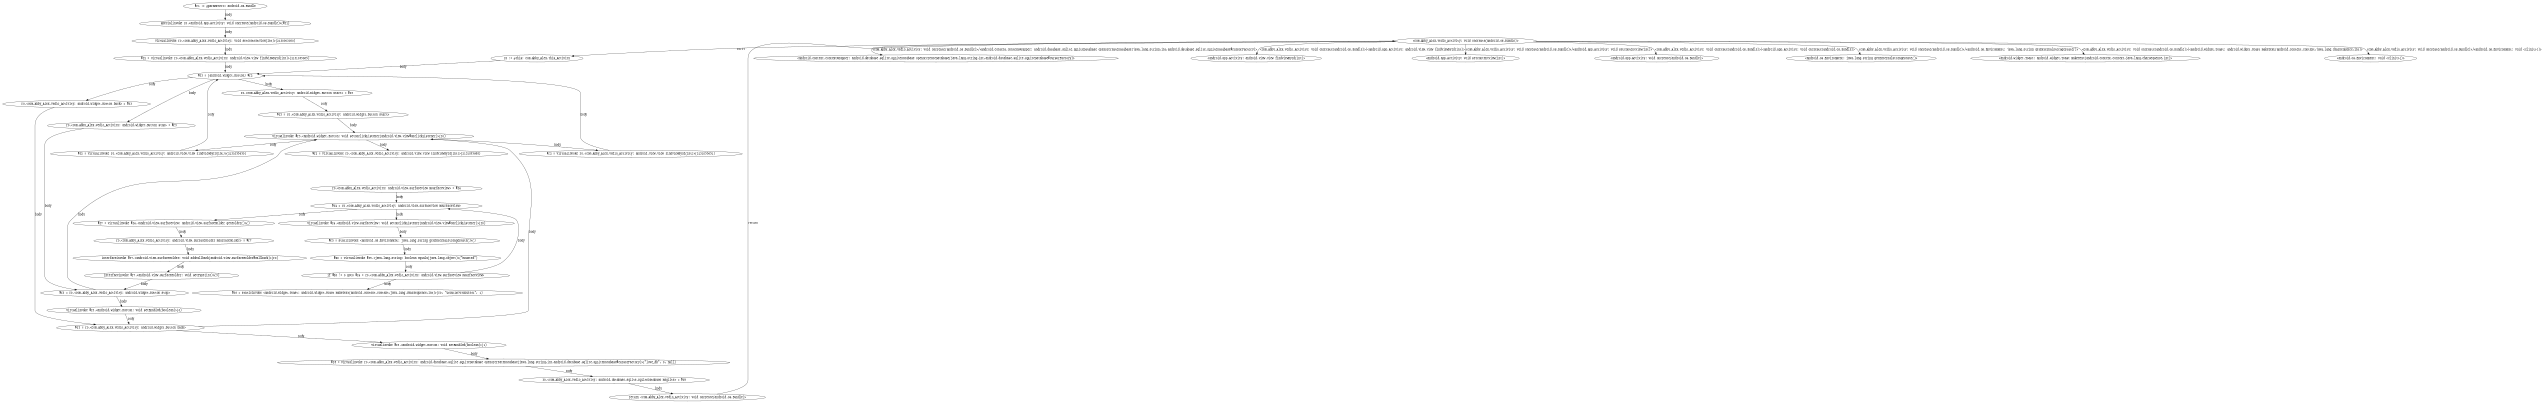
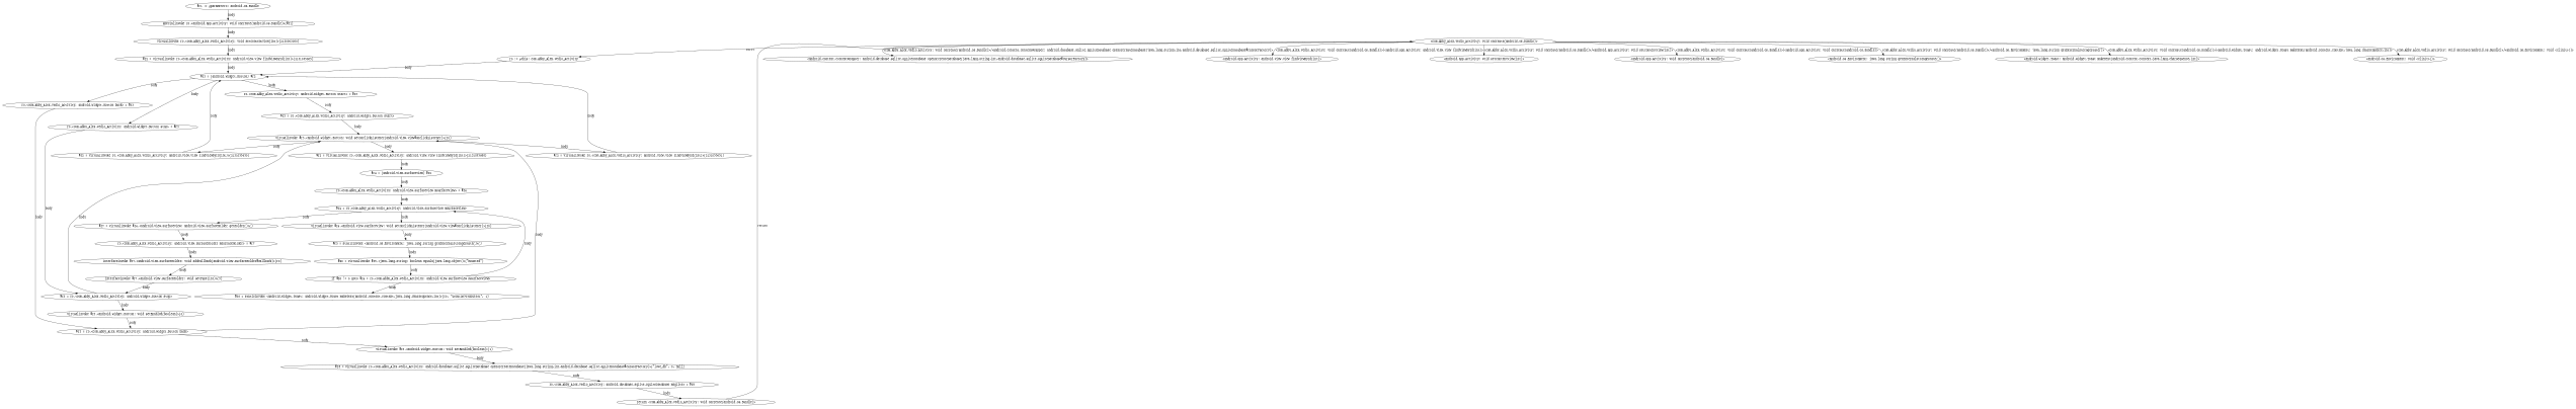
  digraph {
    fontname="Courier Prime"
    node [fontname="Courier Prime"]
    edge [fontname="Courier Prime"]
    "<com.Abby_Alex.vedio_Activity: void onCreate(android.os.Bundle)>"
    "<android.os.Environment: void <clinit>()>"
-   "r0 := @this: com.Abby_Alex.vedio_Activity" [label="r0 := @this: com.Abby_Alex.this_Activity"]
+   "r0 := @this: com.Abby_Alex.vedio_Activity"
    "<android.content.ContextWrapper: android.database.sqlite.SQLiteDatabase openOrCreateDatabase(java.lang.String,int,android.database.sqlite.SQLiteDatabase$CursorFactory)>"
    "<android.app.Activity: android.view.View findViewById(int)>"
    "<android.app.Activity: void setContentView(int)>"
    "<android.app.Activity: void onCreate(android.os.Bundle)>"
    "<android.os.Environment: java.lang.String getExternalStorageState()>"
    "<android.widget.Toast: android.widget.Toast makeText(android.content.Context,java.lang.CharSequence,int)>"
    "$r3 = (android.widget.Button) $r2"
    "$r1 := @parameter0: android.os.Bundle"
    "specialinvoke r0.<android.app.Activity: void onCreate(android.os.Bundle)>($r1)"
    "virtualinvoke r0.<com.Abby_Alex.vedio_Activity: void setContentView(int)>(2130903050)"
    "$r2 = virtualinvoke r0.<com.Abby_Alex.vedio_Activity: android.view.View findViewById(int)>(2131099689)"
    "r0.<com.Abby_Alex.vedio_Activity: android.widget.Button start> = $r3"
    "r0.<com.Abby_Alex.vedio_Activity: android.widget.Button stop> = $r3"
    "r0.<com.Abby_Alex.vedio_Activity: android.widget.Button back> = $r3"
    "$r3 = r0.<com.Abby_Alex.vedio_Activity: android.widget.Button start>"
    "$r3 = r0.<com.Abby_Alex.vedio_Activity: android.widget.Button stop>"
    "$r3 = r0.<com.Abby_Alex.vedio_Activity: android.widget.Button back>"
    "virtualinvoke $r3.<android.widget.Button: void setOnClickListener(android.view.View$OnClickListener)>(r0)"
    "$r2 = virtualinvoke r0.<com.Abby_Alex.vedio_Activity: android.view.View findViewById(int)>(2131099690)"
    "$r2 = virtualinvoke r0.<com.Abby_Alex.vedio_Activity: android.view.View findViewById(int)>(2131099691)"
    "$r2 = virtualinvoke r0.<com.Abby_Alex.vedio_Activity: android.view.View findViewById(int)>(2131099688)"
+   "$r4 = (android.view.SurfaceView) $r2"
    "virtualinvoke $r3.<android.widget.Button: void setEnabled(boolean)>(0)"
    "virtualinvoke $r3.<android.widget.Button: void setEnabled(boolean)>(1)"
    "$r8 = virtualinvoke r0.<com.Abby_Alex.vedio_Activity: android.database.sqlite.SQLiteDatabase openOrCreateDatabase(java.lang.String,int,android.database.sqlite.SQLiteDatabase$CursorFactory)>(\"love_db\", 0, null)"
    "r0.<com.Abby_Alex.vedio_Activity: android.view.SurfaceView mSurfaceview> = $r4"
    "$r4 = r0.<com.Abby_Alex.vedio_Activity: android.view.SurfaceView mSurfaceview>"
    "virtualinvoke $r4.<android.view.SurfaceView: void setOnClickListener(android.view.View$OnClickListener)>(r0)"
    "$r7 = virtualinvoke $r4.<android.view.SurfaceView: android.view.SurfaceHolder getHolder()>()"
    "$r5 = staticinvoke <android.os.Environment: java.lang.String getExternalStorageState()>()"
    "r0.<com.Abby_Alex.vedio_Activity: android.view.SurfaceHolder mSurfaceHolder> = $r7"
    "$z0 = virtualinvoke $r5.<java.lang.String: boolean equals(java.lang.Object)>(\"mounted\")"
    "if $z0 != 0 goto $r4 = r0.<com.Abby_Alex.vedio_Activity: android.view.SurfaceView mSurfaceview>"
    "$r6 = staticinvoke <android.widget.Toast: android.widget.Toast makeText(android.content.Context,java.lang.CharSequence,int)>(r0, \"\u6ca1\u6709SD\u5361\", 1)"
    "interfaceinvoke $r7.<android.view.SurfaceHolder: void addCallback(android.view.SurfaceHolder$Callback)>(r0)"
    "interfaceinvoke $r7.<android.view.SurfaceHolder: void setType(int)>(3)"
    "r0.<com.Abby_Alex.vedio_Activity: android.database.sqlite.SQLiteDatabase mSQlite> = $r8"
    "return <com.Abby_Alex.vedio_Activity: void onCreate(android.os.Bundle)>"
    "<com.Abby_Alex.vedio_Activity: void onCreate(android.os.Bundle)>" -> "<android.os.Environment: void <clinit>()>" [label="<com.Abby_Alex.vedio_Activity: void onCreate(android.os.Bundle)>/<android.os.Environment: void <clinit>()>"]
    "<com.Abby_Alex.vedio_Activity: void onCreate(android.os.Bundle)>" -> "r0 := @this: com.Abby_Alex.vedio_Activity" [label=enter]
    "<com.Abby_Alex.vedio_Activity: void onCreate(android.os.Bundle)>" -> "<android.content.ContextWrapper: android.database.sqlite.SQLiteDatabase openOrCreateDatabase(java.lang.String,int,android.database.sqlite.SQLiteDatabase$CursorFactory)>" [label="<com.Abby_Alex.vedio_Activity: void onCreate(android.os.Bundle)>/<android.content.ContextWrapper: android.database.sqlite.SQLiteDatabase openOrCreateDatabase(java.lang.String,int,android.database.sqlite.SQLiteDatabase$CursorFactory)>"]
    "<com.Abby_Alex.vedio_Activity: void onCreate(android.os.Bundle)>" -> "<android.app.Activity: android.view.View findViewById(int)>" [label="<com.Abby_Alex.vedio_Activity: void onCreate(android.os.Bundle)>/<android.app.Activity: android.view.View findViewById(int)>"]
    "<com.Abby_Alex.vedio_Activity: void onCreate(android.os.Bundle)>" -> "<android.app.Activity: void setContentView(int)>" [label="<com.Abby_Alex.vedio_Activity: void onCreate(android.os.Bundle)>/<android.app.Activity: void setContentView(int)>"]
    "<com.Abby_Alex.vedio_Activity: void onCreate(android.os.Bundle)>" -> "<android.app.Activity: void onCreate(android.os.Bundle)>" [label="<com.Abby_Alex.vedio_Activity: void onCreate(android.os.Bundle)>/<android.app.Activity: void onCreate(android.os.Bundle)>"]
    "<com.Abby_Alex.vedio_Activity: void onCreate(android.os.Bundle)>" -> "<android.os.Environment: java.lang.String getExternalStorageState()>" [label="<com.Abby_Alex.vedio_Activity: void onCreate(android.os.Bundle)>/<android.os.Environment: java.lang.String getExternalStorageState()>"]
    "<com.Abby_Alex.vedio_Activity: void onCreate(android.os.Bundle)>" -> "<android.widget.Toast: android.widget.Toast makeText(android.content.Context,java.lang.CharSequence,int)>" [label="<com.Abby_Alex.vedio_Activity: void onCreate(android.os.Bundle)>/<android.widget.Toast: android.widget.Toast makeText(android.content.Context,java.lang.CharSequence,int)>"]
    "r0 := @this: com.Abby_Alex.vedio_Activity" -> "$r3 = (android.widget.Button) $r2" [label=body]
    "$r3 = (android.widget.Button) $r2" -> "r0.<com.Abby_Alex.vedio_Activity: android.widget.Button start> = $r3" [label=body]
    "$r3 = (android.widget.Button) $r2" -> "r0.<com.Abby_Alex.vedio_Activity: android.widget.Button stop> = $r3" [label=body]
    "$r3 = (android.widget.Button) $r2" -> "r0.<com.Abby_Alex.vedio_Activity: android.widget.Button back> = $r3" [label=body]
    "$r1 := @parameter0: android.os.Bundle" -> "specialinvoke r0.<android.app.Activity: void onCreate(android.os.Bundle)>($r1)" [label=body]
    "specialinvoke r0.<android.app.Activity: void onCreate(android.os.Bundle)>($r1)" -> "virtualinvoke r0.<com.Abby_Alex.vedio_Activity: void setContentView(int)>(2130903050)" [label=body]
    "virtualinvoke r0.<com.Abby_Alex.vedio_Activity: void setContentView(int)>(2130903050)" -> "$r2 = virtualinvoke r0.<com.Abby_Alex.vedio_Activity: android.view.View findViewById(int)>(2131099689)" [label=body]
    "$r2 = virtualinvoke r0.<com.Abby_Alex.vedio_Activity: android.view.View findViewById(int)>(2131099689)" -> "$r3 = (android.widget.Button) $r2" [label=body]
    "r0.<com.Abby_Alex.vedio_Activity: android.widget.Button start> = $r3" -> "$r3 = r0.<com.Abby_Alex.vedio_Activity: android.widget.Button start>" [label=body]
    "r0.<com.Abby_Alex.vedio_Activity: android.widget.Button stop> = $r3" -> "$r3 = r0.<com.Abby_Alex.vedio_Activity: android.widget.Button stop>" [label=body]
    "r0.<com.Abby_Alex.vedio_Activity: android.widget.Button back> = $r3" -> "$r3 = r0.<com.Abby_Alex.vedio_Activity: android.widget.Button back>" [label=body]
    "$r3 = r0.<com.Abby_Alex.vedio_Activity: android.widget.Button start>" -> "virtualinvoke $r3.<android.widget.Button: void setOnClickListener(android.view.View$OnClickListener)>(r0)" [label=body]
    "$r3 = r0.<com.Abby_Alex.vedio_Activity: android.widget.Button stop>" -> "virtualinvoke $r3.<android.widget.Button: void setOnClickListener(android.view.View$OnClickListener)>(r0)" [label=body]
    "$r3 = r0.<com.Abby_Alex.vedio_Activity: android.widget.Button stop>" -> "virtualinvoke $r3.<android.widget.Button: void setEnabled(boolean)>(0)" [label=body]
    "$r3 = r0.<com.Abby_Alex.vedio_Activity: android.widget.Button back>" -> "virtualinvoke $r3.<android.widget.Button: void setOnClickListener(android.view.View$OnClickListener)>(r0)" [label=body]
    "$r3 = r0.<com.Abby_Alex.vedio_Activity: android.widget.Button back>" -> "virtualinvoke $r3.<android.widget.Button: void setEnabled(boolean)>(1)" [label=body]
    "virtualinvoke $r3.<android.widget.Button: void setOnClickListener(android.view.View$OnClickListener)>(r0)" -> "$r2 = virtualinvoke r0.<com.Abby_Alex.vedio_Activity: android.view.View findViewById(int)>(2131099690)" [label=body]
    "virtualinvoke $r3.<android.widget.Button: void setOnClickListener(android.view.View$OnClickListener)>(r0)" -> "$r2 = virtualinvoke r0.<com.Abby_Alex.vedio_Activity: android.view.View findViewById(int)>(2131099691)" [label=body]
    "virtualinvoke $r3.<android.widget.Button: void setOnClickListener(android.view.View$OnClickListener)>(r0)" -> "$r2 = virtualinvoke r0.<com.Abby_Alex.vedio_Activity: android.view.View findViewById(int)>(2131099688)" [label=body]
    "$r2 = virtualinvoke r0.<com.Abby_Alex.vedio_Activity: android.view.View findViewById(int)>(2131099690)" -> "$r3 = (android.widget.Button) $r2" [label=body]
    "$r2 = virtualinvoke r0.<com.Abby_Alex.vedio_Activity: android.view.View findViewById(int)>(2131099691)" -> "$r3 = (android.widget.Button) $r2" [label=body]
+   "$r2 = virtualinvoke r0.<com.Abby_Alex.vedio_Activity: android.view.View findViewById(int)>(2131099688)" -> "$r4 = (android.view.SurfaceView) $r2" [label=body]
+   "$r4 = (android.view.SurfaceView) $r2" -> "r0.<com.Abby_Alex.vedio_Activity: android.view.SurfaceView mSurfaceview> = $r4" [label=body]
    "virtualinvoke $r3.<android.widget.Button: void setEnabled(boolean)>(0)" -> "$r3 = r0.<com.Abby_Alex.vedio_Activity: android.widget.Button back>" [label=body]
    "virtualinvoke $r3.<android.widget.Button: void setEnabled(boolean)>(1)" -> "$r8 = virtualinvoke r0.<com.Abby_Alex.vedio_Activity: android.database.sqlite.SQLiteDatabase openOrCreateDatabase(java.lang.String,int,android.database.sqlite.SQLiteDatabase$CursorFactory)>(\"love_db\", 0, null)" [label=body]
    "$r8 = virtualinvoke r0.<com.Abby_Alex.vedio_Activity: android.database.sqlite.SQLiteDatabase openOrCreateDatabase(java.lang.String,int,android.database.sqlite.SQLiteDatabase$CursorFactory)>(\"love_db\", 0, null)" -> "r0.<com.Abby_Alex.vedio_Activity: android.database.sqlite.SQLiteDatabase mSQlite> = $r8" [label=body]
    "r0.<com.Abby_Alex.vedio_Activity: android.view.SurfaceView mSurfaceview> = $r4" -> "$r4 = r0.<com.Abby_Alex.vedio_Activity: android.view.SurfaceView mSurfaceview>" [label=body]
    "$r4 = r0.<com.Abby_Alex.vedio_Activity: android.view.SurfaceView mSurfaceview>" -> "virtualinvoke $r4.<android.view.SurfaceView: void setOnClickListener(android.view.View$OnClickListener)>(r0)" [label=body]
    "$r4 = r0.<com.Abby_Alex.vedio_Activity: android.view.SurfaceView mSurfaceview>" -> "$r7 = virtualinvoke $r4.<android.view.SurfaceView: android.view.SurfaceHolder getHolder()>()" [label=body]
    "virtualinvoke $r4.<android.view.SurfaceView: void setOnClickListener(android.view.View$OnClickListener)>(r0)" -> "$r5 = staticinvoke <android.os.Environment: java.lang.String getExternalStorageState()>()" [label=body]
    "$r7 = virtualinvoke $r4.<android.view.SurfaceView: android.view.SurfaceHolder getHolder()>()" -> "r0.<com.Abby_Alex.vedio_Activity: android.view.SurfaceHolder mSurfaceHolder> = $r7" [label=body]
    "$r5 = staticinvoke <android.os.Environment: java.lang.String getExternalStorageState()>()" -> "$z0 = virtualinvoke $r5.<java.lang.String: boolean equals(java.lang.Object)>(\"mounted\")" [label=body]
    "r0.<com.Abby_Alex.vedio_Activity: android.view.SurfaceHolder mSurfaceHolder> = $r7" -> "interfaceinvoke $r7.<android.view.SurfaceHolder: void addCallback(android.view.SurfaceHolder$Callback)>(r0)" [label=body]
    "$z0 = virtualinvoke $r5.<java.lang.String: boolean equals(java.lang.Object)>(\"mounted\")" -> "if $z0 != 0 goto $r4 = r0.<com.Abby_Alex.vedio_Activity: android.view.SurfaceView mSurfaceview>" [label=body]
    "if $z0 != 0 goto $r4 = r0.<com.Abby_Alex.vedio_Activity: android.view.SurfaceView mSurfaceview>" -> "$r4 = r0.<com.Abby_Alex.vedio_Activity: android.view.SurfaceView mSurfaceview>" [label=body]
    "if $z0 != 0 goto $r4 = r0.<com.Abby_Alex.vedio_Activity: android.view.SurfaceView mSurfaceview>" -> "$r6 = staticinvoke <android.widget.Toast: android.widget.Toast makeText(android.content.Context,java.lang.CharSequence,int)>(r0, \"\u6ca1\u6709SD\u5361\", 1)" [label=body]
    "interfaceinvoke $r7.<android.view.SurfaceHolder: void addCallback(android.view.SurfaceHolder$Callback)>(r0)" -> "interfaceinvoke $r7.<android.view.SurfaceHolder: void setType(int)>(3)" [label=body]
    "interfaceinvoke $r7.<android.view.SurfaceHolder: void setType(int)>(3)" -> "$r3 = r0.<com.Abby_Alex.vedio_Activity: android.widget.Button stop>" [label=body]
    "r0.<com.Abby_Alex.vedio_Activity: android.database.sqlite.SQLiteDatabase mSQlite> = $r8" -> "return <com.Abby_Alex.vedio_Activity: void onCreate(android.os.Bundle)>" [label=body]
    "return <com.Abby_Alex.vedio_Activity: void onCreate(android.os.Bundle)>" -> "<com.Abby_Alex.vedio_Activity: void onCreate(android.os.Bundle)>" [label=return]
  }
